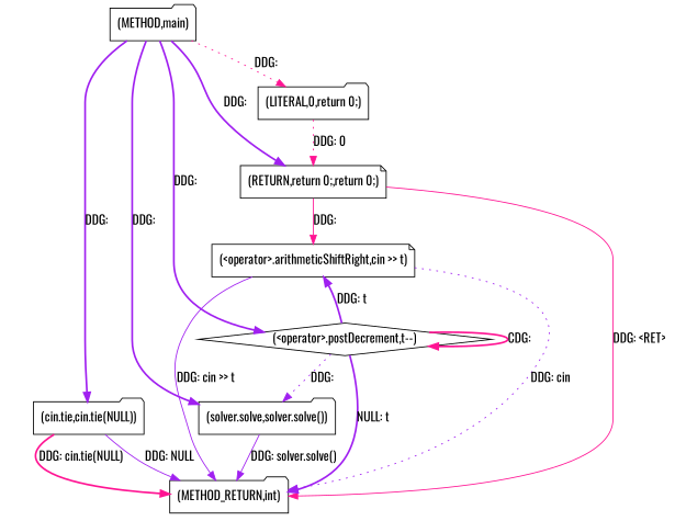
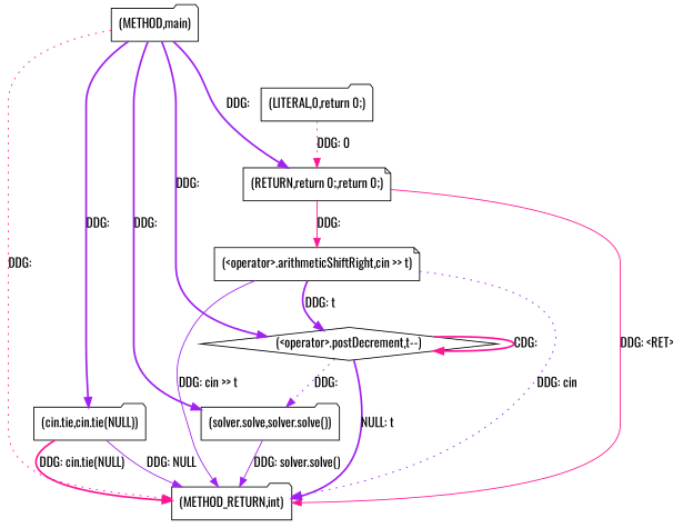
  digraph {
    fontname=Oswald
    node [fontname=Oswald shape=folder]
    edge [color=purple fontname=Oswald style=bold]
    n1 [label="(METHOD,main)"]
    n2 [label="(cin.tie,cin.tie(NULL))"]
    n3 [label="(RETURN,return 0;,return 0;)" shape=note]
    n4 [label="(<operator>.postDecrement,t--)" shape=diamond]
    n5 [label="(LITERAL,0,return 0;)"]
    n6 [label="(solver.solve,solver.solve())"]
    n7 [label="(METHOD_RETURN,int)"]
    n8 [label="(<operator>.arithmeticShiftRight,cin >> t)" shape=note]
    n1 -> n2 [label="DDG: "]
    n1 -> n3 [label="DDG: "]
    n1 -> n4 [label="DDG: "]
-   n1 -> n5 [color=deeppink label="DDG: " style=dotted]
+   n1 -> n7 [color=deeppink label="DDG: " style=dotted]
    n1 -> n6 [label="DDG: "]
    n2 -> n7 [color=deeppink label="DDG: cin.tie(NULL)"]
    n2 -> n7 [label="DDG: NULL" style=solid]
    n3 -> n7 [color=deeppink label="DDG: <RET>" style=solid]
    n3 -> n8 [color=deeppink label="DDG: " style=solid]
    n4 -> n4 [color=deeppink label="CDG: "]
    n4 -> n6 [label="DDG: " style=dotted]
    n4 -> n7 [label="NULL: t"]
    n5 -> n3 [color=deeppink label="DDG: 0" style=dotted]
    n6 -> n7 [label="DDG: solver.solve()" style=solid]
-   n4 -> n8 [label="DDG: t"]
+   n8 -> n4 [label="DDG: t"]
    n8 -> n7 [label="DDG: cin >> t" style=solid]
    n8 -> n7 [label="DDG: cin" style=dotted]
  }
